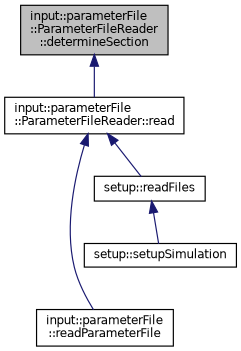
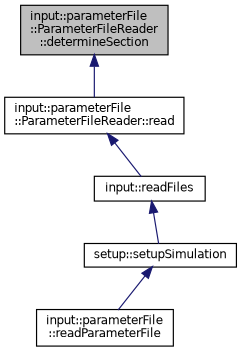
  digraph {
    rankdir=TB
    node [color=black fillcolor=white fontname=Helvetica fontsize=10 shape=record style=filled]
    edge [color=midnightblue dir=back fontname=Helvetica fontsize=10 labelfontname=Helvetica labelfontsize=10 style=solid]
    n1 [fillcolor=grey75 fontcolor=black height=0.2 label="input::parameterFile\l::ParameterFileReader\l::determineSection" width=0.4]
    n2 [height=0.2 label="input::parameterFile\l::ParameterFileReader::read" width=0.4]
    n3 [height=0.2 label="input::parameterFile\l::readParameterFile" width=0.4]
-   n4 [height=0.2 label="setup::readFiles" width=0.4]
+   n4 [height=0.2 label="input::readFiles" width=0.4]
    n5 [height=0.2 label="setup::setupSimulation" width=0.4]
    n1 -> n2
-   n2 -> n3
+   n5 -> n3
    n2 -> n4
    n4 -> n5
  }
